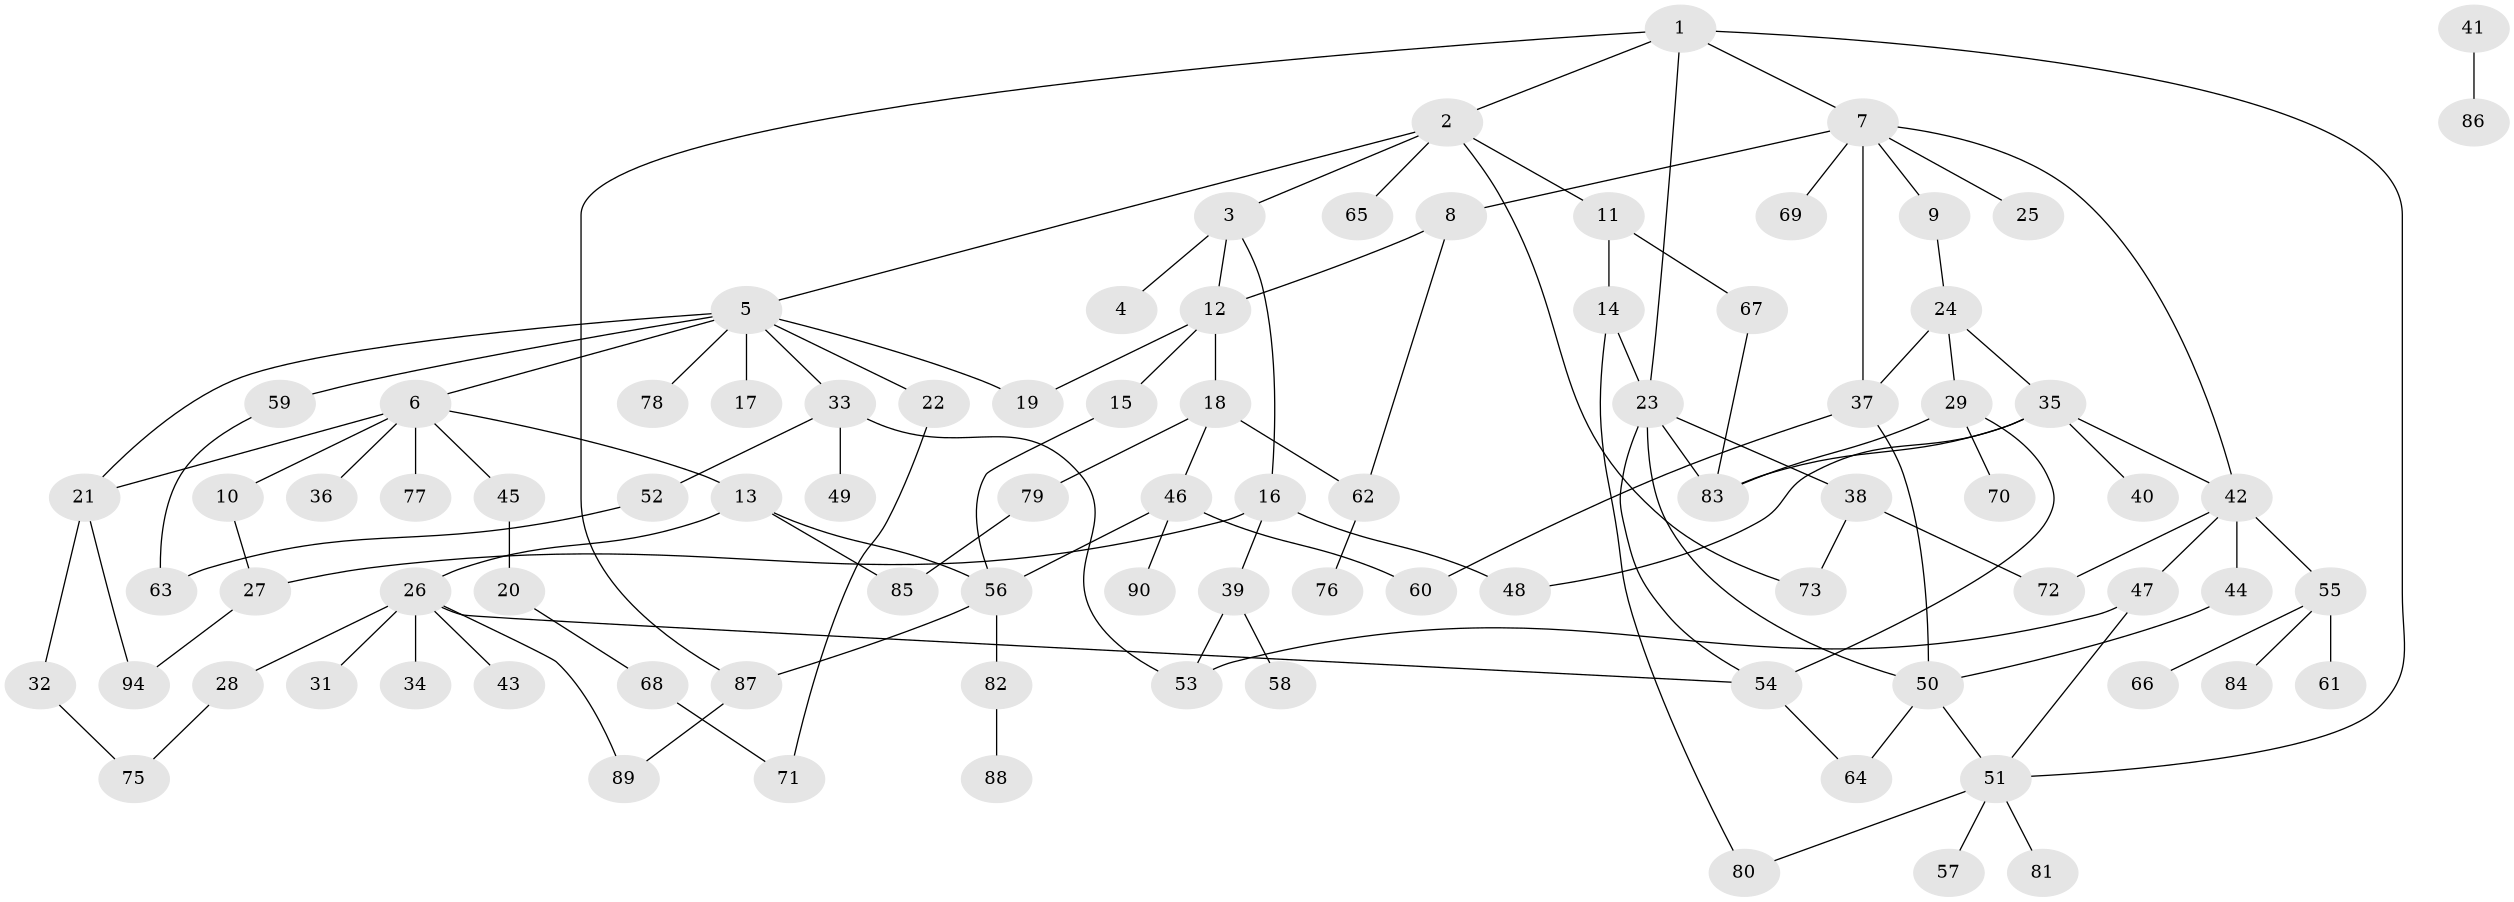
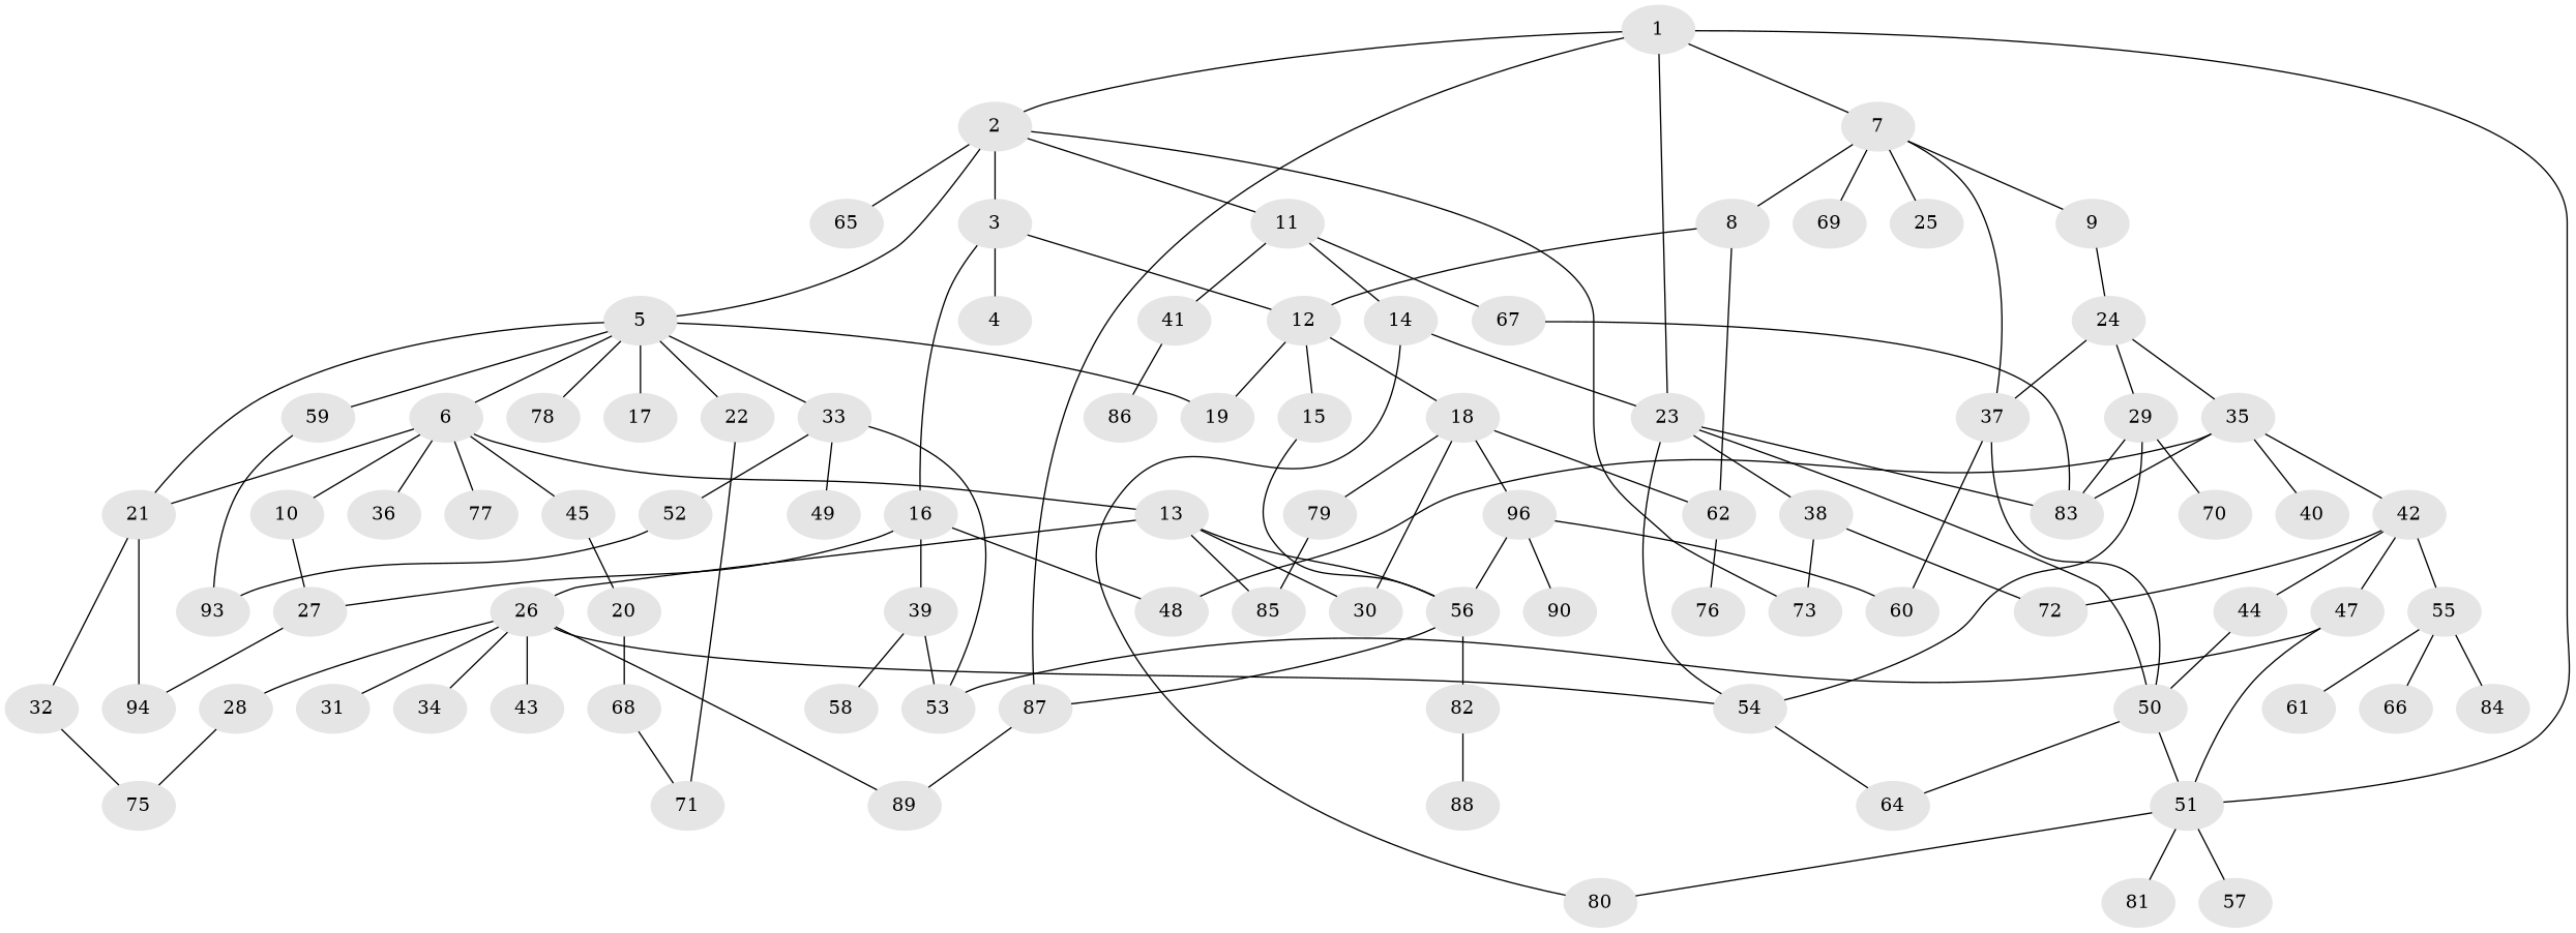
  graph {
    node [color=gray90 style=filled]
    1
    2
    7
    23
    51
    87
    3
    5
    11
    65
    73
    8
    9
    25
    37
    42
    69
    38
    50
    54
    83
    80
    57
    81
    89
    4
    12
    16
    6
    17
    19
    21
    22
    33
    59
    78
    14
    41
    67
    15
    18
    27
    39
    48
    10
    13
    36
    45
    77
    32
    n51 [label=94]
    71
    49
    52
    53
-   63
+   63 [label=93]
    26
+   30
    56
    85
    20
    62
    24
    60
    72
    44
    47
    55
    76
    29
    35
    86
-   46
+   46 [label=96]
    79
    28
    31
    34
    43
    82
    58
    68
    90
    75
    64
    70
    40
    61
    66
    84
    88
    1 -- 2
    1 -- 7
    1 -- 23
    1 -- 51
    1 -- 87
    2 -- 3
    2 -- 5
    2 -- 11
    2 -- 65
    2 -- 73
    7 -- 8
    7 -- 9
    7 -- 25
    7 -- 37
-   7 -- 42
    7 -- 69
    23 -- 38
    23 -- 50
    23 -- 54
    23 -- 83
    51 -- 80
    51 -- 57
    51 -- 81
    87 -- 89
    3 -- 4
    3 -- 12
    3 -- 16
    5 -- 6
    5 -- 17
    5 -- 19
    5 -- 21
    5 -- 22
    5 -- 33
    5 -- 59
    5 -- 78
    11 -- 14
+   11 -- 41
    11 -- 67
    8 -- 12
    8 -- 62
    9 -- 24
    37 -- 50
    37 -- 60
    42 -- 72
    42 -- 44
    42 -- 47
    42 -- 55
    38 -- 73
    38 -- 72
    50 -- 51
    50 -- 64
    54 -- 64
    12 -- 19
    12 -- 15
    12 -- 18
    16 -- 27
    16 -- 39
    16 -- 48
    6 -- 21
    6 -- 10
    6 -- 13
    6 -- 36
    6 -- 45
    6 -- 77
    21 -- 32
    21 -- n51
    22 -- 71
    33 -- 49
    33 -- 52
    33 -- 53
    59 -- 63
    14 -- 23
    14 -- 80
    41 -- 86
    67 -- 83
    15 -- 56
+   18 -- 30
    18 -- 62
    18 -- 46
    18 -- 79
    27 -- n51
    39 -- 53
    39 -- 58
    10 -- 27
    13 -- 26
+   13 -- 30
    13 -- 56
    13 -- 85
    45 -- 20
    32 -- 75
    52 -- 63
    26 -- 54
    26 -- 89
    26 -- 28
    26 -- 31
    26 -- 34
    26 -- 43
    56 -- 87
    56 -- 82
    20 -- 68
    62 -- 76
    24 -- 37
    24 -- 29
    24 -- 35
    44 -- 50
    47 -- 51
    47 -- 53
    55 -- 61
    55 -- 66
    55 -- 84
    29 -- 54
    29 -- 83
    29 -- 70
    35 -- 42
    35 -- 83
    35 -- 48
    35 -- 40
    46 -- 56
    46 -- 60
    46 -- 90
    79 -- 85
    28 -- 75
    82 -- 88
    68 -- 71
  }
